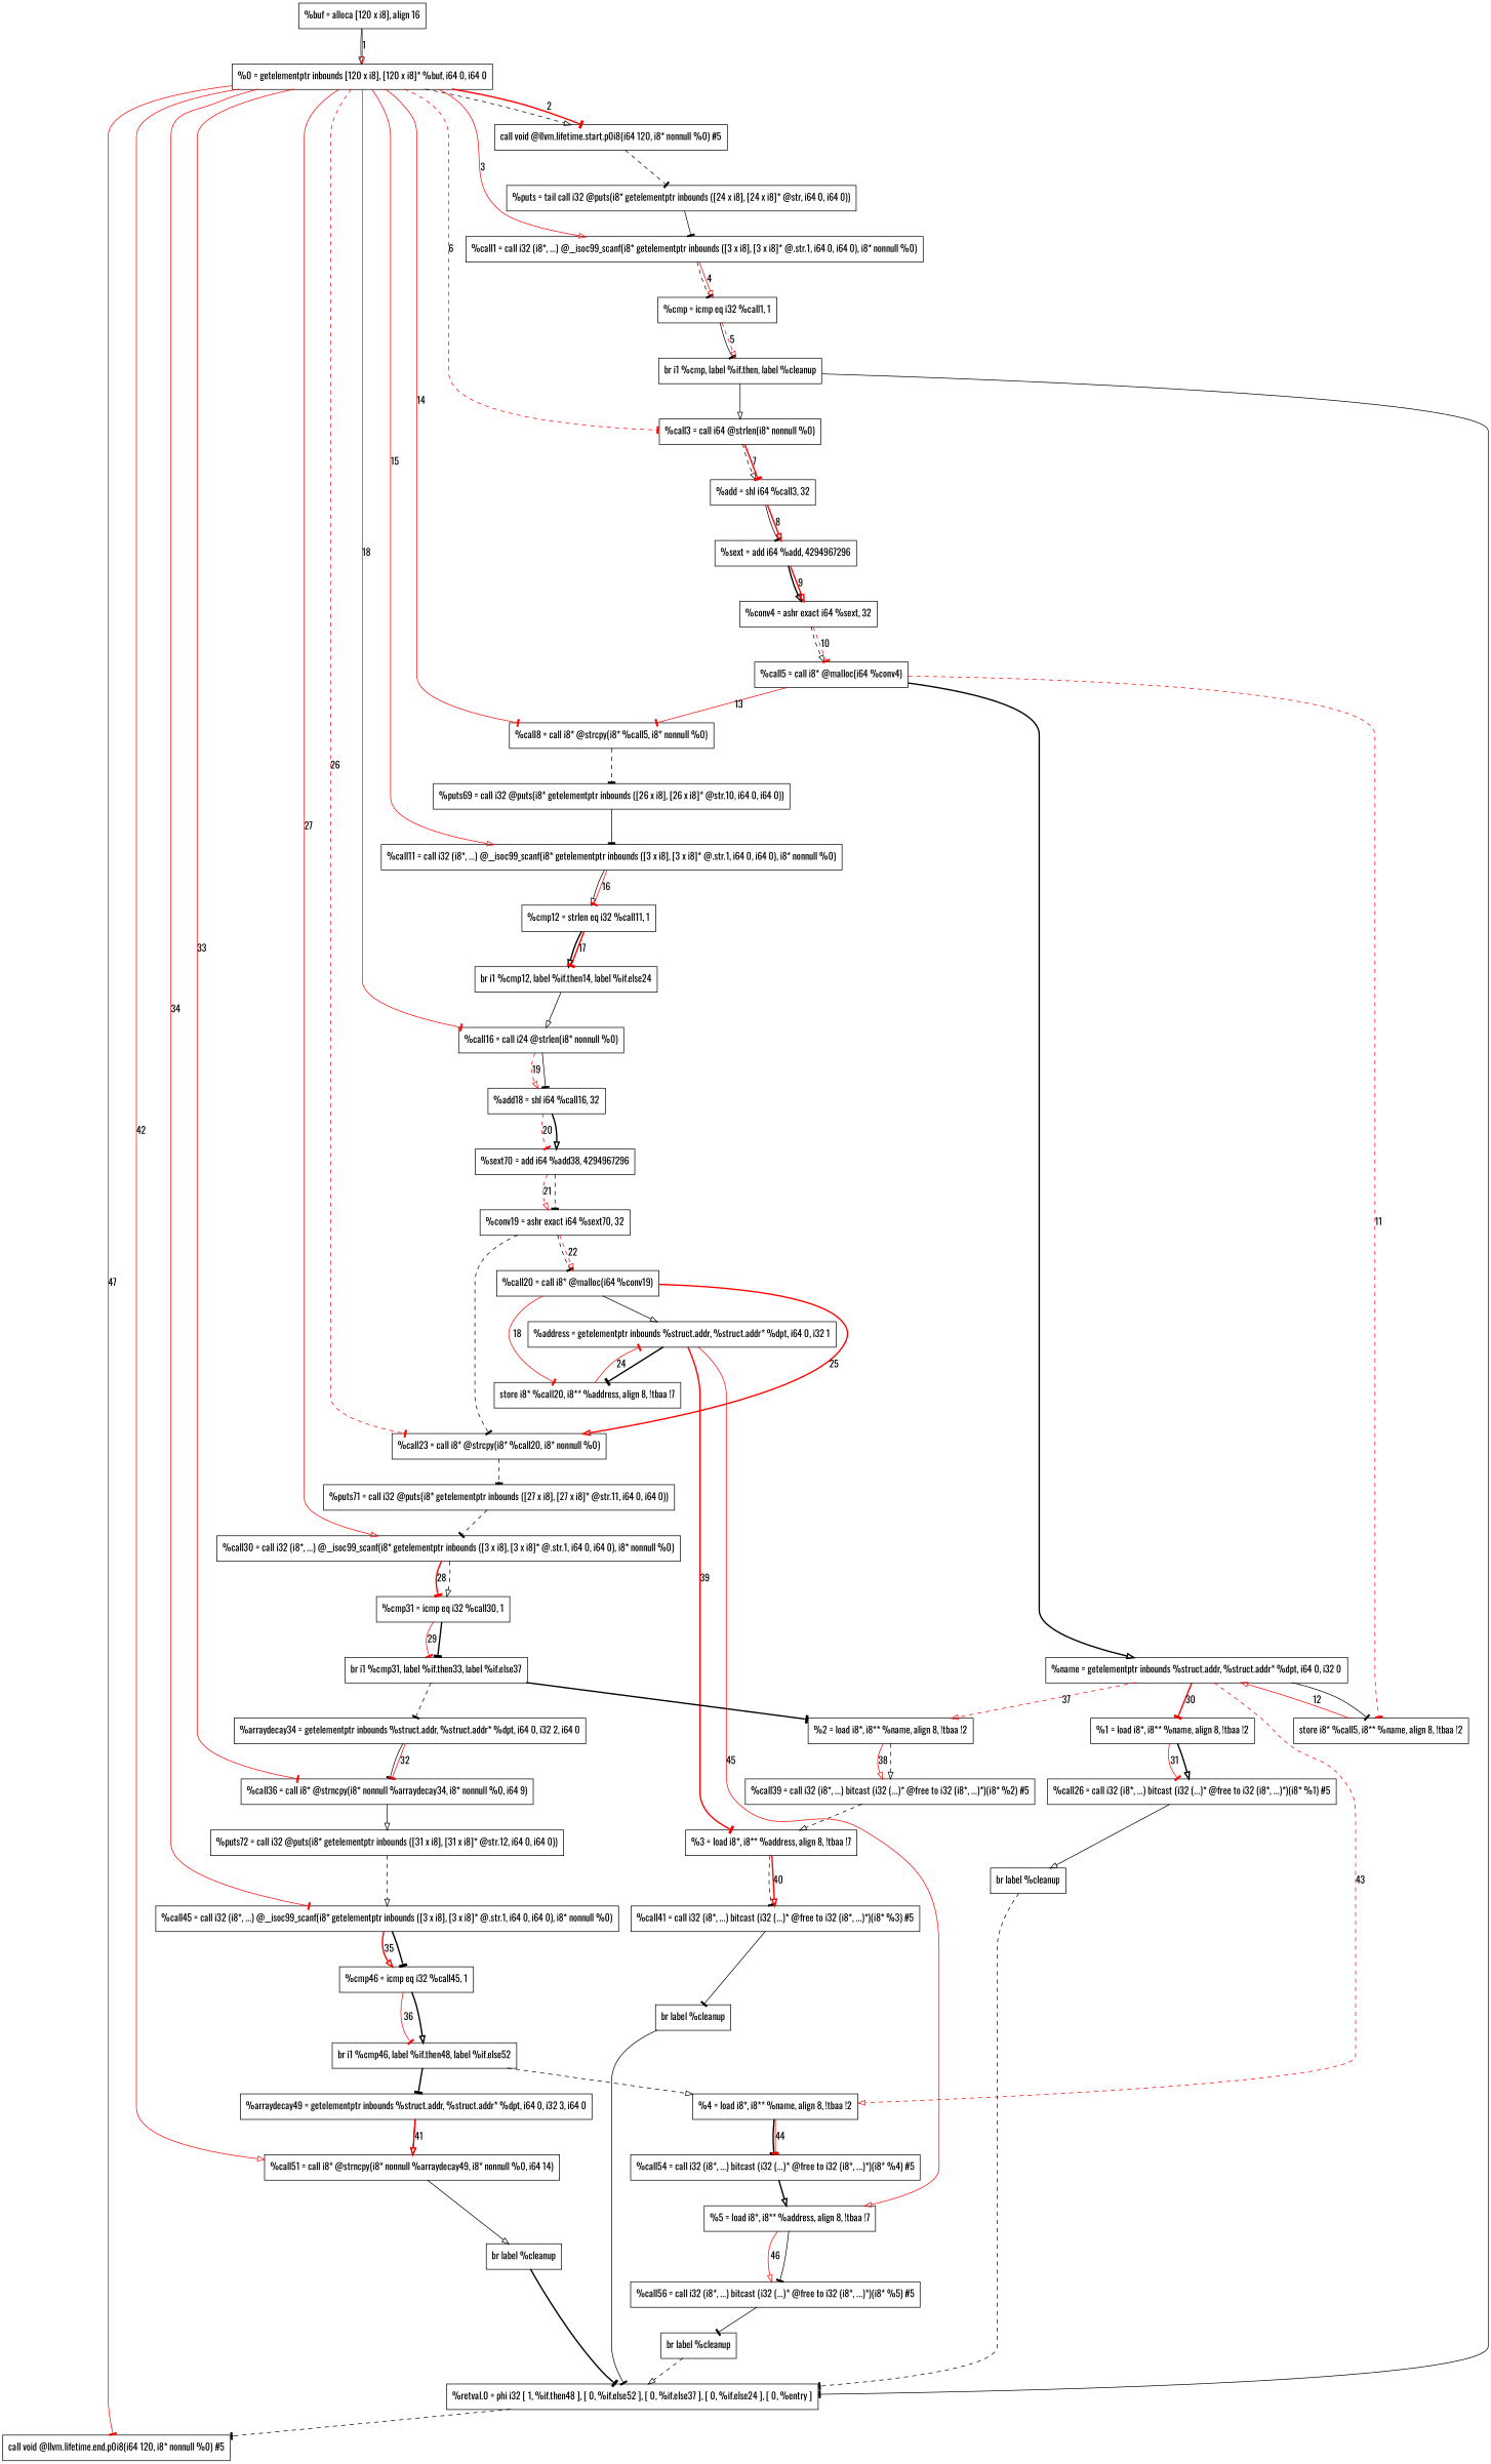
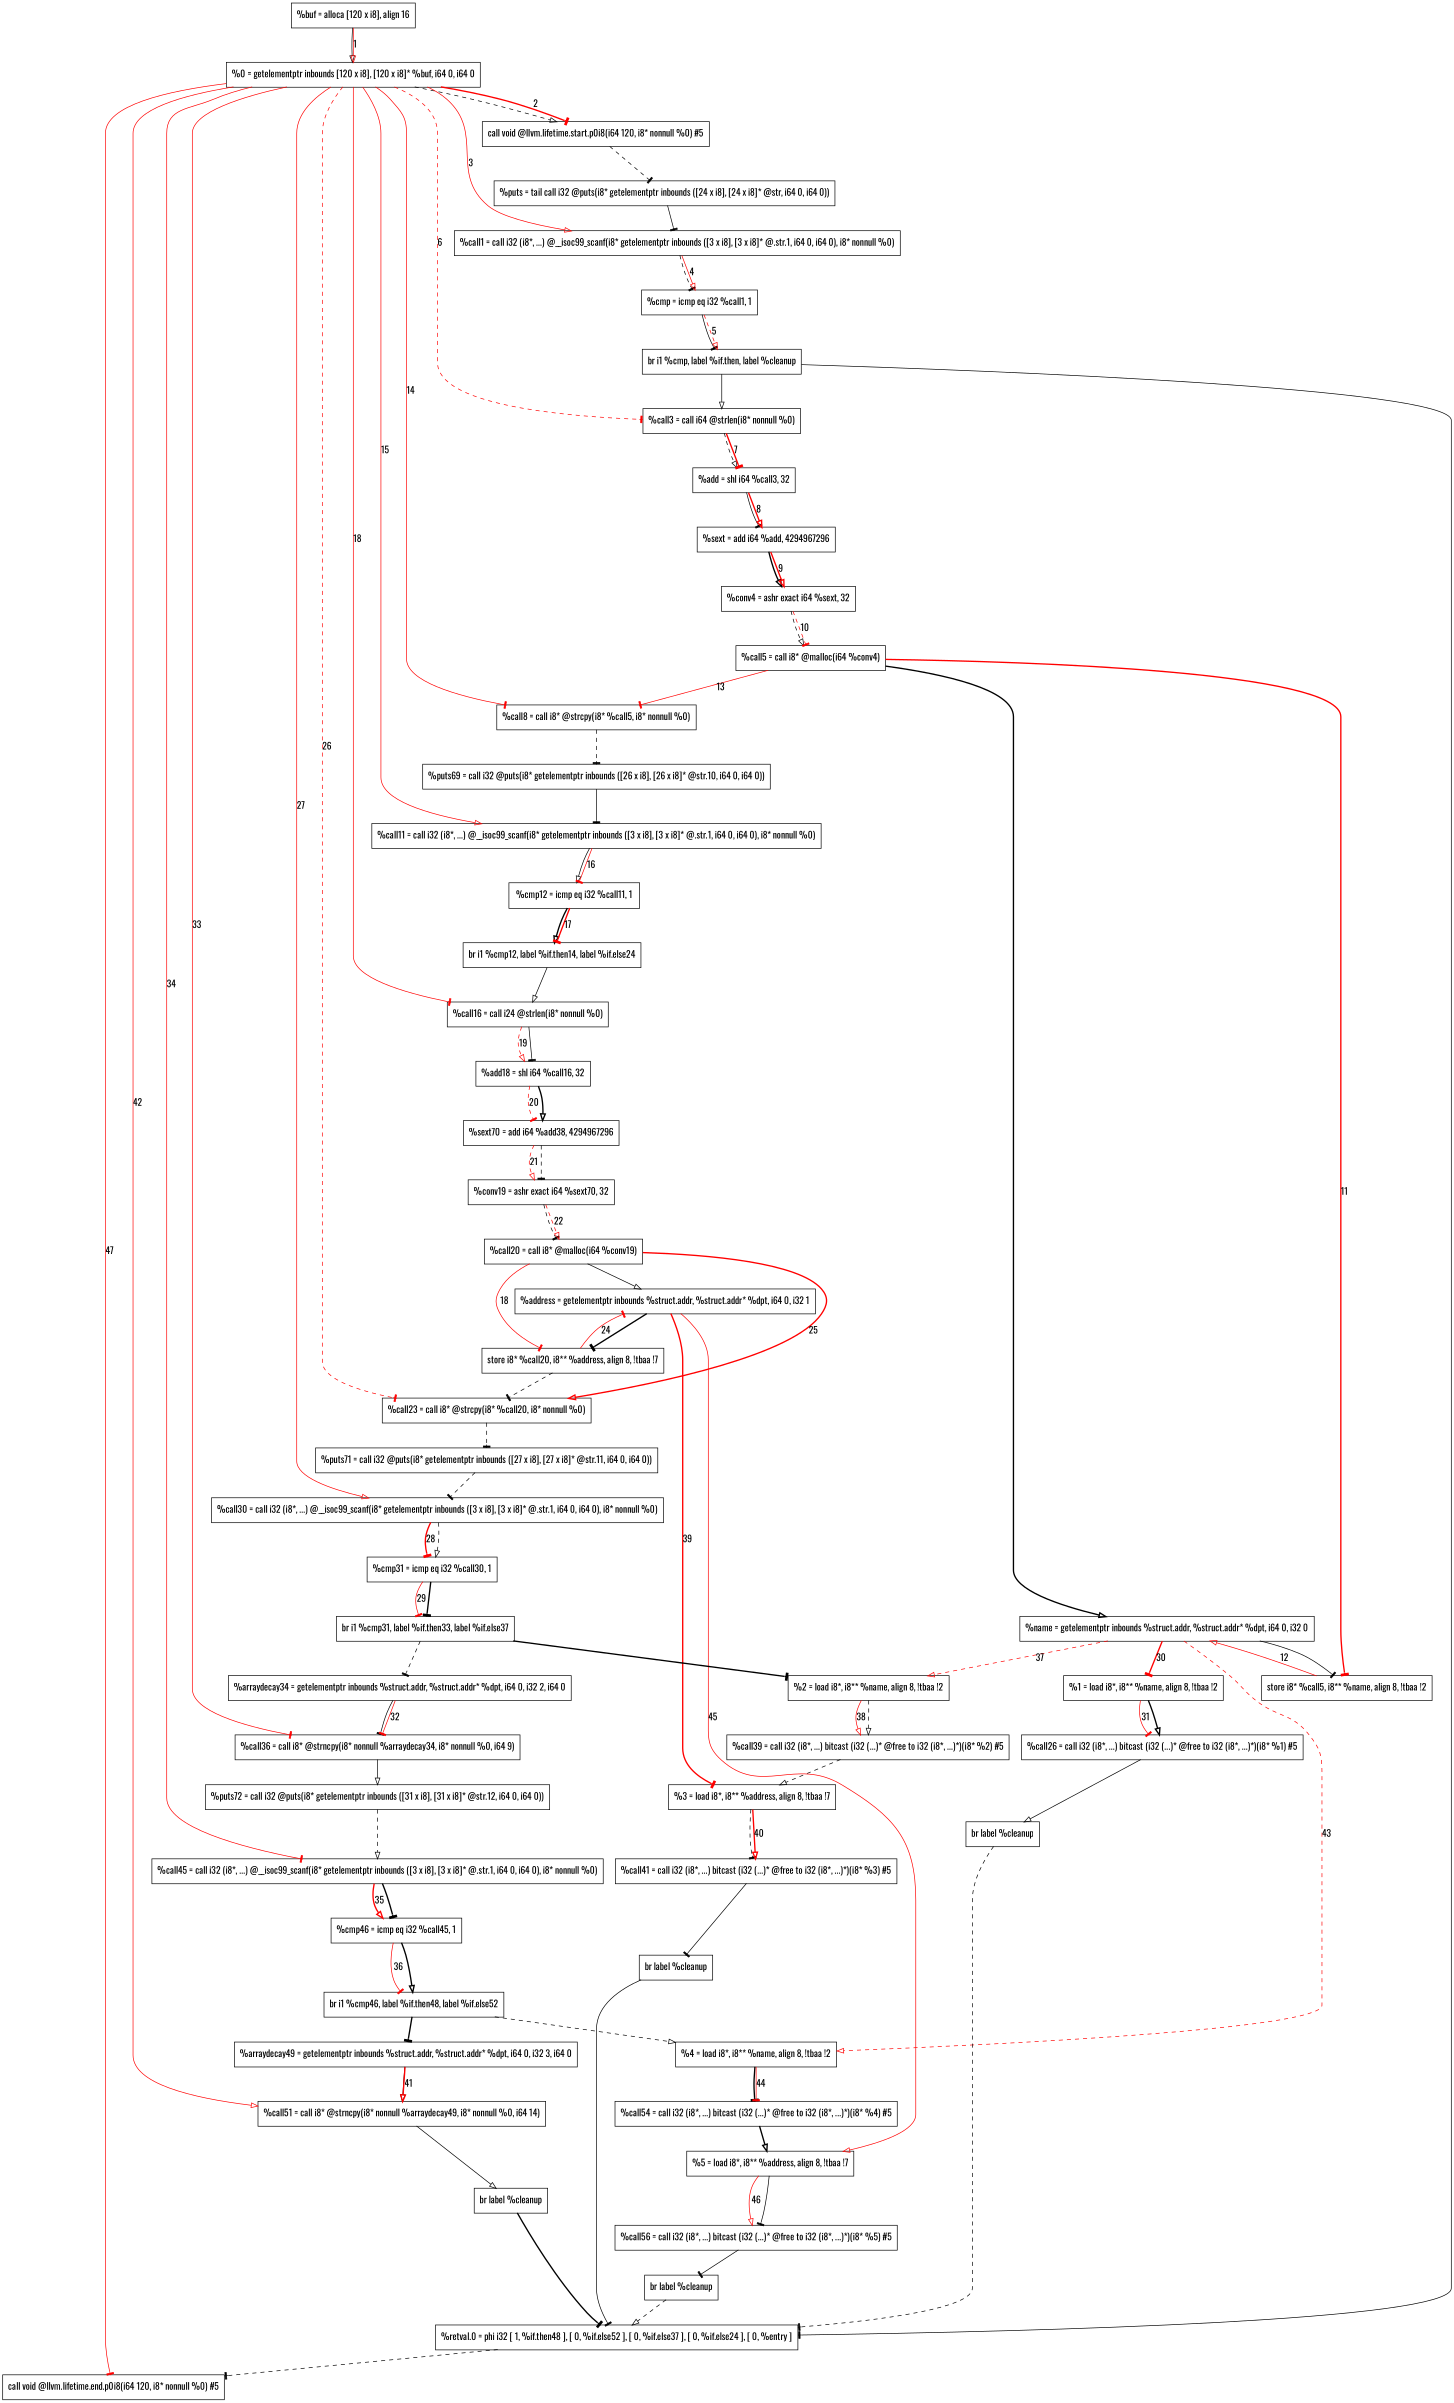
  digraph {
    fontname=Oswald
    node [fontname=Oswald shape=record]
    edge [arrowhead=tee fontname=Oswald style=solid]
    n1 [label="  %buf = alloca [120 x i8], align 16"]
    n2 [label="  %0 = getelementptr inbounds [120 x i8], [120 x i8]* %buf, i64 0, i64 0"]
    n3 [label="  call void @llvm.lifetime.start.p0i8(i64 120, i8* nonnull %0) #5"]
    n4 [label="  %call1 = call i32 (i8*, ...) @__isoc99_scanf(i8* getelementptr inbounds ([3 x i8], [3 x i8]* @.str.1, i64 0, i64 0), i8* nonnull %0)"]
    n5 [label="  %call3 = call i64 @strlen(i8* nonnull %0)"]
    n6 [label="  %call8 = call i8* @strcpy(i8* %call5, i8* nonnull %0)"]
    n7 [label="  %call11 = call i32 (i8*, ...) @__isoc99_scanf(i8* getelementptr inbounds ([3 x i8], [3 x i8]* @.str.1, i64 0, i64 0), i8* nonnull %0)"]
    n8 [label="%call16 = call i24 @strlen(i8* nonnull %0)"]
    n9 [label="  %call23 = call i8* @strcpy(i8* %call20, i8* nonnull %0)"]
    n10 [label="  %call30 = call i32 (i8*, ...) @__isoc99_scanf(i8* getelementptr inbounds ([3 x i8], [3 x i8]* @.str.1, i64 0, i64 0), i8* nonnull %0)"]
    n11 [label="  %call36 = call i8* @strncpy(i8* nonnull %arraydecay34, i8* nonnull %0, i64 9)"]
    n12 [label="  %call45 = call i32 (i8*, ...) @__isoc99_scanf(i8* getelementptr inbounds ([3 x i8], [3 x i8]* @.str.1, i64 0, i64 0), i8* nonnull %0)"]
    n13 [label="  %call51 = call i8* @strncpy(i8* nonnull %arraydecay49, i8* nonnull %0, i64 14)"]
    n14 [label="  call void @llvm.lifetime.end.p0i8(i64 120, i8* nonnull %0) #5"]
    n15 [label="  %puts = tail call i32 @puts(i8* getelementptr inbounds ([24 x i8], [24 x i8]* @str, i64 0, i64 0))"]
    n16 [label="  %cmp = icmp eq i32 %call1, 1"]
    n17 [label="  %add = shl i64 %call3, 32"]
    n18 [label="  %puts69 = call i32 @puts(i8* getelementptr inbounds ([26 x i8], [26 x i8]* @str.10, i64 0, i64 0))"]
-   n19 [label="%cmp12 = strlen eq i32 %call11, 1"]
+   n19 [label="  %cmp12 = icmp eq i32 %call11, 1"]
    n20 [label="  %add18 = shl i64 %call16, 32"]
    n21 [label="  %puts71 = call i32 @puts(i8* getelementptr inbounds ([27 x i8], [27 x i8]* @str.11, i64 0, i64 0))"]
    n22 [label="  %cmp31 = icmp eq i32 %call30, 1"]
    n23 [label="  %puts72 = call i32 @puts(i8* getelementptr inbounds ([31 x i8], [31 x i8]* @str.12, i64 0, i64 0))"]
    n24 [label="  %cmp46 = icmp eq i32 %call45, 1"]
    n25 [label="  br label %cleanup"]
    n26 [label="  br i1 %cmp, label %if.then, label %cleanup"]
    n27 [label="  %retval.0 = phi i32 [ 1, %if.then48 ], [ 0, %if.else52 ], [ 0, %if.else37 ], [ 0, %if.else24 ], [ 0, %entry ]"]
    n28 [label="  %sext = add i64 %add, 4294967296"]
    n29 [label="  %conv4 = ashr exact i64 %sext, 32"]
    n30 [label="  %call5 = call i8* @malloc(i64 %conv4)"]
    n31 [label="  %name = getelementptr inbounds %struct.addr, %struct.addr* %dpt, i64 0, i32 0"]
    n32 [label="  store i8* %call5, i8** %name, align 8, !tbaa !2"]
    n33 [label="  %1 = load i8*, i8** %name, align 8, !tbaa !2"]
    n34 [label="  %2 = load i8*, i8** %name, align 8, !tbaa !2"]
    n35 [label="  %4 = load i8*, i8** %name, align 8, !tbaa !2"]
    n36 [label="  %call26 = call i32 (i8*, ...) bitcast (i32 (...)* @free to i32 (i8*, ...)*)(i8* %1) #5"]
    n37 [label="  %call39 = call i32 (i8*, ...) bitcast (i32 (...)* @free to i32 (i8*, ...)*)(i8* %2) #5"]
    n38 [label="  %call54 = call i32 (i8*, ...) bitcast (i32 (...)* @free to i32 (i8*, ...)*)(i8* %4) #5"]
    n39 [label="  br i1 %cmp12, label %if.then14, label %if.else24"]
    n40 [label="%sext70 = add i64 %add38, 4294967296"]
    n41 [label="  %conv19 = ashr exact i64 %sext70, 32"]
    n42 [label="  %call20 = call i8* @malloc(i64 %conv19)"]
    n43 [label="  %address = getelementptr inbounds %struct.addr, %struct.addr* %dpt, i64 0, i32 1"]
    n44 [label="  store i8* %call20, i8** %address, align 8, !tbaa !7"]
    n45 [label="  %3 = load i8*, i8** %address, align 8, !tbaa !7"]
    n46 [label="  %5 = load i8*, i8** %address, align 8, !tbaa !7"]
    n47 [label="  %call41 = call i32 (i8*, ...) bitcast (i32 (...)* @free to i32 (i8*, ...)*)(i8* %3) #5"]
    n48 [label="  %call56 = call i32 (i8*, ...) bitcast (i32 (...)* @free to i32 (i8*, ...)*)(i8* %5) #5"]
    n49 [label="  br i1 %cmp31, label %if.then33, label %if.else37"]
    n50 [label="  %arraydecay34 = getelementptr inbounds %struct.addr, %struct.addr* %dpt, i64 0, i32 2, i64 0"]
    n51 [label="  br label %cleanup"]
    n52 [label="  br i1 %cmp46, label %if.then48, label %if.else52"]
    n53 [label="  %arraydecay49 = getelementptr inbounds %struct.addr, %struct.addr* %dpt, i64 0, i32 3, i64 0"]
    n54 [label="  br label %cleanup"]
    n55 [label="  br label %cleanup"]
    n1 -> n2 [arrowhead=onormal]
    n1 -> n2 [arrowhead=onormal color=red label=1]
    n2 -> n3 [arrowhead=onormal style=dashed]
    n2 -> n3 [color=red label=2 style=bold]
    n2 -> n4 [arrowhead=onormal color=red label=3]
    n2 -> n5 [color=red label=6 style=dashed]
    n2 -> n6 [color=red label=14]
    n2 -> n7 [arrowhead=onormal color=red label=15]
    n2 -> n8 [color=red label=18]
    n2 -> n9 [color=red label=26 style=dashed]
    n2 -> n10 [arrowhead=onormal color=red label=27]
    n2 -> n11 [color=red label=33]
    n2 -> n12 [color=red label=34]
    n2 -> n13 [arrowhead=onormal color=red label=42]
    n2 -> n14 [color=red label=47]
    n3 -> n15 [style=dashed]
    n4 -> n16 [style=dashed]
    n4 -> n16 [arrowhead=onormal color=red label=4]
    n5 -> n17 [arrowhead=onormal style=dashed]
    n5 -> n17 [color=red label=7 style=bold]
    n6 -> n18 [style=dashed]
    n7 -> n19 [arrowhead=onormal]
    n7 -> n19 [color=red label=16]
    n8 -> n20
    n8 -> n20 [arrowhead=onormal color=red label=19 style=dashed]
    n9 -> n21 [style=dashed]
    n10 -> n22 [arrowhead=onormal style=dashed]
    n10 -> n22 [color=red label=28 style=bold]
    n11 -> n23 [arrowhead=onormal]
    n12 -> n24 [style=bold]
    n12 -> n24 [arrowhead=onormal color=red label=35 style=bold]
    n13 -> n25 [arrowhead=onormal]
    n15 -> n4
    n16 -> n26
    n16 -> n26 [arrowhead=onormal color=red label=5 style=dashed]
    n17 -> n28
    n17 -> n28 [arrowhead=onormal color=red label=8 style=bold]
    n18 -> n7
    n19 -> n39 [arrowhead=onormal style=bold]
    n19 -> n39 [color=red label=17 style=bold]
    n20 -> n40 [arrowhead=onormal style=bold]
    n20 -> n40 [color=red label=20 style=dashed]
    n21 -> n10 [style=dashed]
    n22 -> n49 [style=bold]
    n22 -> n49 [color=red label=29]
    n23 -> n12 [arrowhead=onormal style=dashed]
    n24 -> n52 [arrowhead=onormal style=bold]
    n24 -> n52 [color=red label=36]
    n25 -> n27 [style=bold]
    n26 -> n5 [arrowhead=onormal]
    n26 -> n27
    n27 -> n14 [style=dashed]
    n28 -> n29 [arrowhead=onormal style=bold]
    n28 -> n29 [arrowhead=onormal color=red label=9 style=bold]
    n29 -> n30 [arrowhead=onormal style=dashed]
    n29 -> n30 [color=red label=10 style=dashed]
    n30 -> n6 [color=red label=13]
    n30 -> n31 [arrowhead=onormal style=bold]
-   n30 -> n32 [color=red label=11 style=dashed]
+   n30 -> n32 [color=red label=11 style=bold]
    n31 -> n32
    n31 -> n33 [color=red label=30 style=bold]
    n31 -> n34 [arrowhead=onormal color=red label=37 style=dashed]
    n31 -> n35 [arrowhead=onormal color=red label=43 style=dashed]
    n32 -> n31 [arrowhead=onormal color=red label=12]
    n33 -> n36 [arrowhead=onormal style=bold]
    n33 -> n36 [color=red label=31]
    n34 -> n37 [arrowhead=onormal style=dashed]
    n34 -> n37 [arrowhead=onormal color=red label=38]
    n35 -> n38 [style=bold]
    n35 -> n38 [color=red label=44]
    n36 -> n51 [arrowhead=onormal]
    n37 -> n45 [arrowhead=onormal style=dashed]
    n38 -> n46 [arrowhead=onormal style=bold]
    n39 -> n8 [arrowhead=onormal]
    n40 -> n41 [style=dashed]
    n40 -> n41 [arrowhead=onormal color=red label=21 style=dashed]
    n41 -> n42 [style=dashed]
    n41 -> n42 [arrowhead=onormal color=red label=22 style=dashed]
    n42 -> n9 [arrowhead=onormal color=red label=25 style=bold]
    n42 -> n43 [arrowhead=onormal]
    n42 -> n44 [color=red label=18]
    n43 -> n44 [style=bold]
    n43 -> n45 [color=red label=39 style=bold]
    n43 -> n46 [arrowhead=onormal color=red label=45]
-   n41 -> n9 [style=dashed]
+   n44 -> n9 [style=dashed]
    n44 -> n43 [color=red label=24]
    n45 -> n47 [style=dashed]
    n45 -> n47 [arrowhead=onormal color=red label=40 style=bold]
    n46 -> n48
    n46 -> n48 [arrowhead=onormal color=red label=46]
    n47 -> n54
    n48 -> n55
    n49 -> n34 [style=bold]
    n49 -> n50 [style=dashed]
    n50 -> n11
    n50 -> n11 [color=red label=32]
    n51 -> n27 [style=dashed]
    n52 -> n35 [arrowhead=onormal style=dashed]
    n52 -> n53 [style=bold]
    n53 -> n13 [arrowhead=onormal]
    n53 -> n13 [arrowhead=onormal color=red label=41 style=bold]
    n54 -> n27
    n55 -> n27 [arrowhead=onormal style=dashed]
  }
